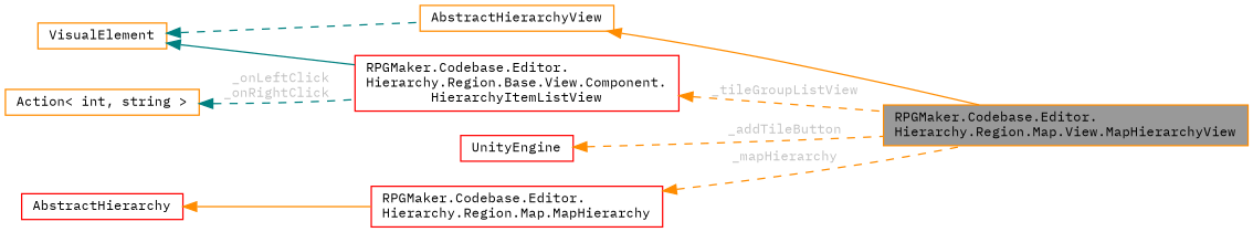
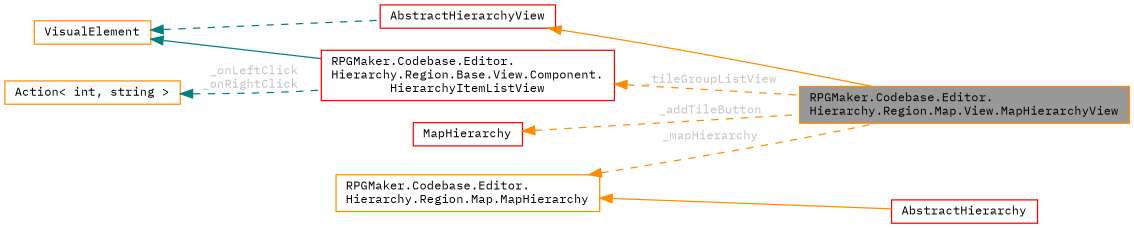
  digraph {
    fontname="IBM Plex Mono"
    rankdir=LR
    node [color=red fillcolor=white fontname="IBM Plex Mono" fontsize=10 shape=box style=filled]
    edge [color=darkorange dir=back fontname="IBM Plex Mono" fontsize=10 labelfontname=Helvetica labelfontsize=10 style=dashed]
    n1 [color=darkorange fillcolor=grey60 fontcolor=black height=0.2 label="RPGMaker.Codebase.Editor.\lHierarchy.Region.Map.View.MapHierarchyView" width=0.4]
-   n2 [color=darkorange height=0.2 label=AbstractHierarchyView width=0.4]
+   n2 [height=0.2 label=AbstractHierarchyView width=0.4]
    n3 [color=darkorange height=0.2 label=VisualElement width=0.4]
    n4 [height=0.2 label="RPGMaker.Codebase.Editor.\lHierarchy.Region.Base.View.Component.\lHierarchyItemListView" width=0.4]
-   n5 [height=0.2 label=UnityEngine width=0.4]
-   n6 [height=0.2 label="RPGMaker.Codebase.Editor.\lHierarchy.Region.Map.MapHierarchy" width=0.4]
+   n5 [height=0.2 label=MapHierarchy width=0.4]
+   n6 [color=darkorange height=0.2 label="RPGMaker.Codebase.Editor.\lHierarchy.Region.Map.MapHierarchy" width=0.4]
    n7 [height=0.2 label=AbstractHierarchy width=0.4]
    n8 [color=darkorange height=0.2 label="Action\< int, string \>" width=0.4]
    n2 -> n1 [style=solid]
    n3 -> n2 [color=teal]
    n3 -> n4 [color=teal style=solid]
    n4 -> n1 [fontcolor=grey label=" _tileGroupListView"]
    n5 -> n1 [fontcolor=grey label=" _addTileButton"]
    n6 -> n1 [fontcolor=grey label=" _mapHierarchy"]
-   n7 -> n6 [style=solid]
+   n6 -> n7 [style=solid]
    n8 -> n4 [color=teal fontcolor=grey label=" _onLeftClick\n_onRightClick"]
  }
